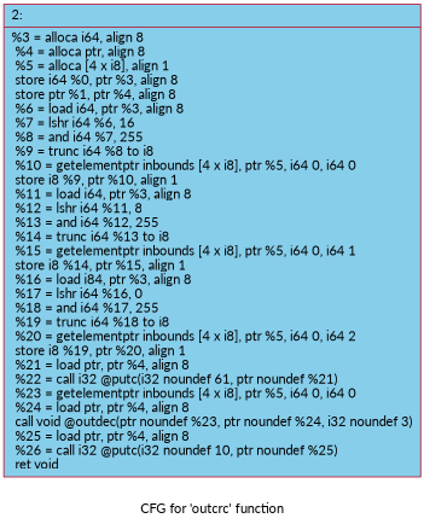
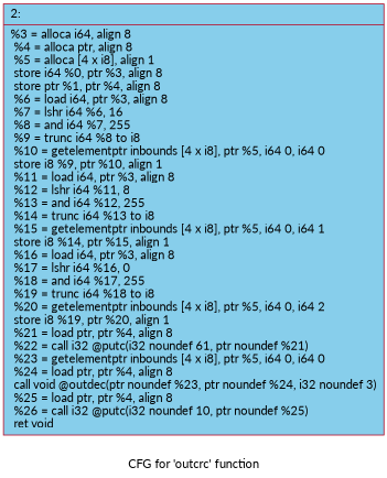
  digraph {
    label="CFG for 'outcrc' function"
    fontname=Lato
-   n1 [color="#b70d28ff" fillcolor=skyblue fontname=Lato label="{2:\l|  %3 = alloca i64, align 8\l  %4 = alloca ptr, align 8\l  %5 = alloca [4 x i8], align 1\l  store i64 %0, ptr %3, align 8\l  store ptr %1, ptr %4, align 8\l  %6 = load i64, ptr %3, align 8\l  %7 = lshr i64 %6, 16\l  %8 = and i64 %7, 255\l  %9 = trunc i64 %8 to i8\l  %10 = getelementptr inbounds [4 x i8], ptr %5, i64 0, i64 0\l  store i8 %9, ptr %10, align 1\l  %11 = load i64, ptr %3, align 8\l  %12 = lshr i64 %11, 8\l  %13 = and i64 %12, 255\l  %14 = trunc i64 %13 to i8\l  %15 = getelementptr inbounds [4 x i8], ptr %5, i64 0, i64 1\l  store i8 %14, ptr %15, align 1\l  %16 = load i84, ptr %3, align 8\l  %17 = lshr i64 %16, 0\l  %18 = and i64 %17, 255\l  %19 = trunc i64 %18 to i8\l  %20 = getelementptr inbounds [4 x i8], ptr %5, i64 0, i64 2\l  store i8 %19, ptr %20, align 1\l  %21 = load ptr, ptr %4, align 8\l  %22 = call i32 @putc(i32 noundef 61, ptr noundef %21)\l  %23 = getelementptr inbounds [4 x i8], ptr %5, i64 0, i64 0\l  %24 = load ptr, ptr %4, align 8\l  call void @outdec(ptr noundef %23, ptr noundef %24, i32 noundef 3)\l  %25 = load ptr, ptr %4, align 8\l  %26 = call i32 @putc(i32 noundef 10, ptr noundef %25)\l  ret void\l}" shape=record style=filled]
+   n1 [color="#b70d28ff" fillcolor=skyblue fontname=Lato label="{2:\l|  %3 = alloca i64, align 8\l  %4 = alloca ptr, align 8\l  %5 = alloca [4 x i8], align 1\l  store i64 %0, ptr %3, align 8\l  store ptr %1, ptr %4, align 8\l  %6 = load i64, ptr %3, align 8\l  %7 = lshr i64 %6, 16\l  %8 = and i64 %7, 255\l  %9 = trunc i64 %8 to i8\l  %10 = getelementptr inbounds [4 x i8], ptr %5, i64 0, i64 0\l  store i8 %9, ptr %10, align 1\l  %11 = load i64, ptr %3, align 8\l  %12 = lshr i64 %11, 8\l  %13 = and i64 %12, 255\l  %14 = trunc i64 %13 to i8\l  %15 = getelementptr inbounds [4 x i8], ptr %5, i64 0, i64 1\l  store i8 %14, ptr %15, align 1\l  %16 = load i64, ptr %3, align 8\l  %17 = lshr i64 %16, 0\l  %18 = and i64 %17, 255\l  %19 = trunc i64 %18 to i8\l  %20 = getelementptr inbounds [4 x i8], ptr %5, i64 0, i64 2\l  store i8 %19, ptr %20, align 1\l  %21 = load ptr, ptr %4, align 8\l  %22 = call i32 @putc(i32 noundef 61, ptr noundef %21)\l  %23 = getelementptr inbounds [4 x i8], ptr %5, i64 0, i64 0\l  %24 = load ptr, ptr %4, align 8\l  call void @outdec(ptr noundef %23, ptr noundef %24, i32 noundef 3)\l  %25 = load ptr, ptr %4, align 8\l  %26 = call i32 @putc(i32 noundef 10, ptr noundef %25)\l  ret void\l}" shape=record style=filled]
  }
